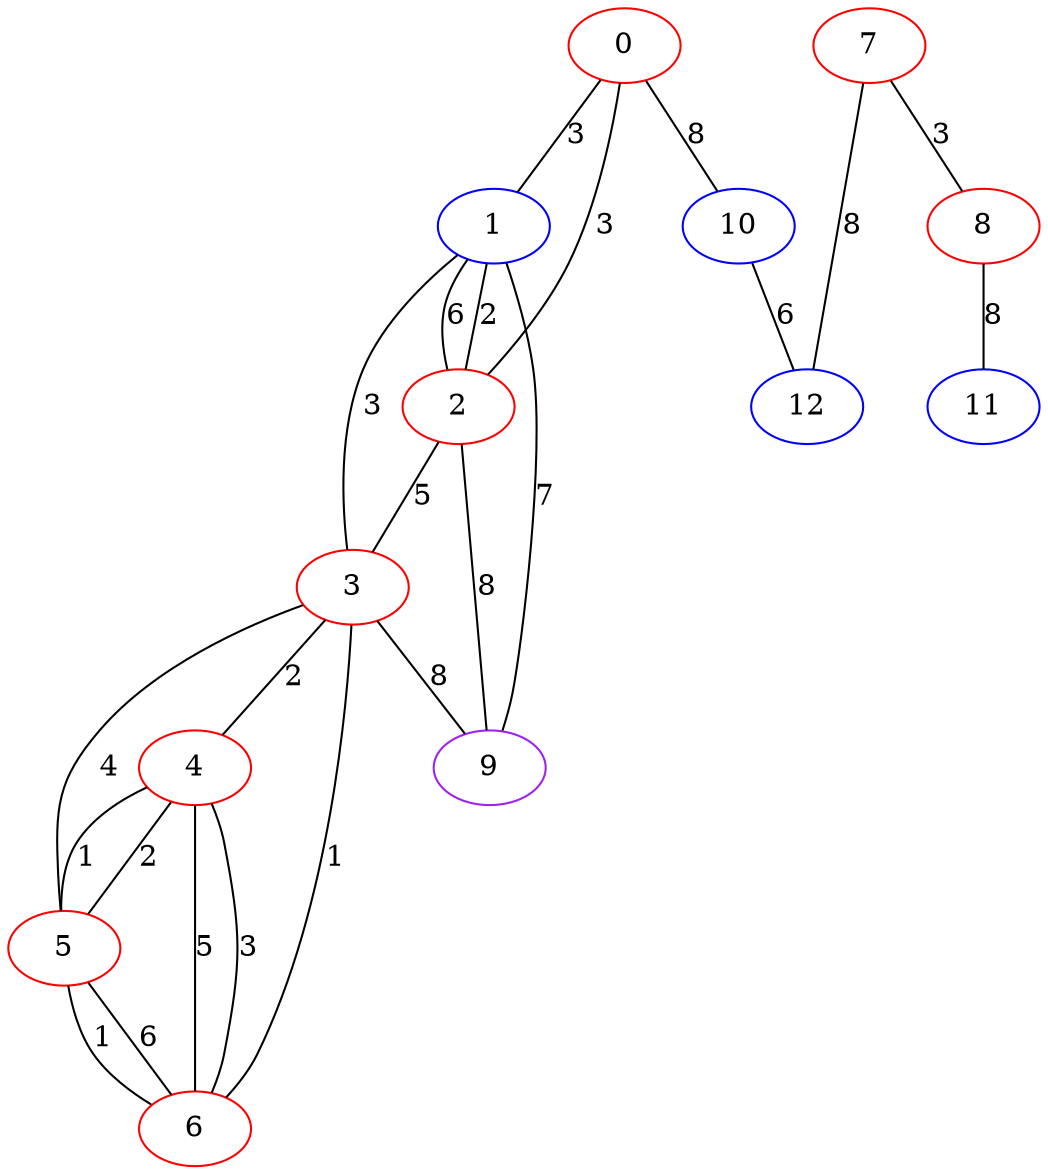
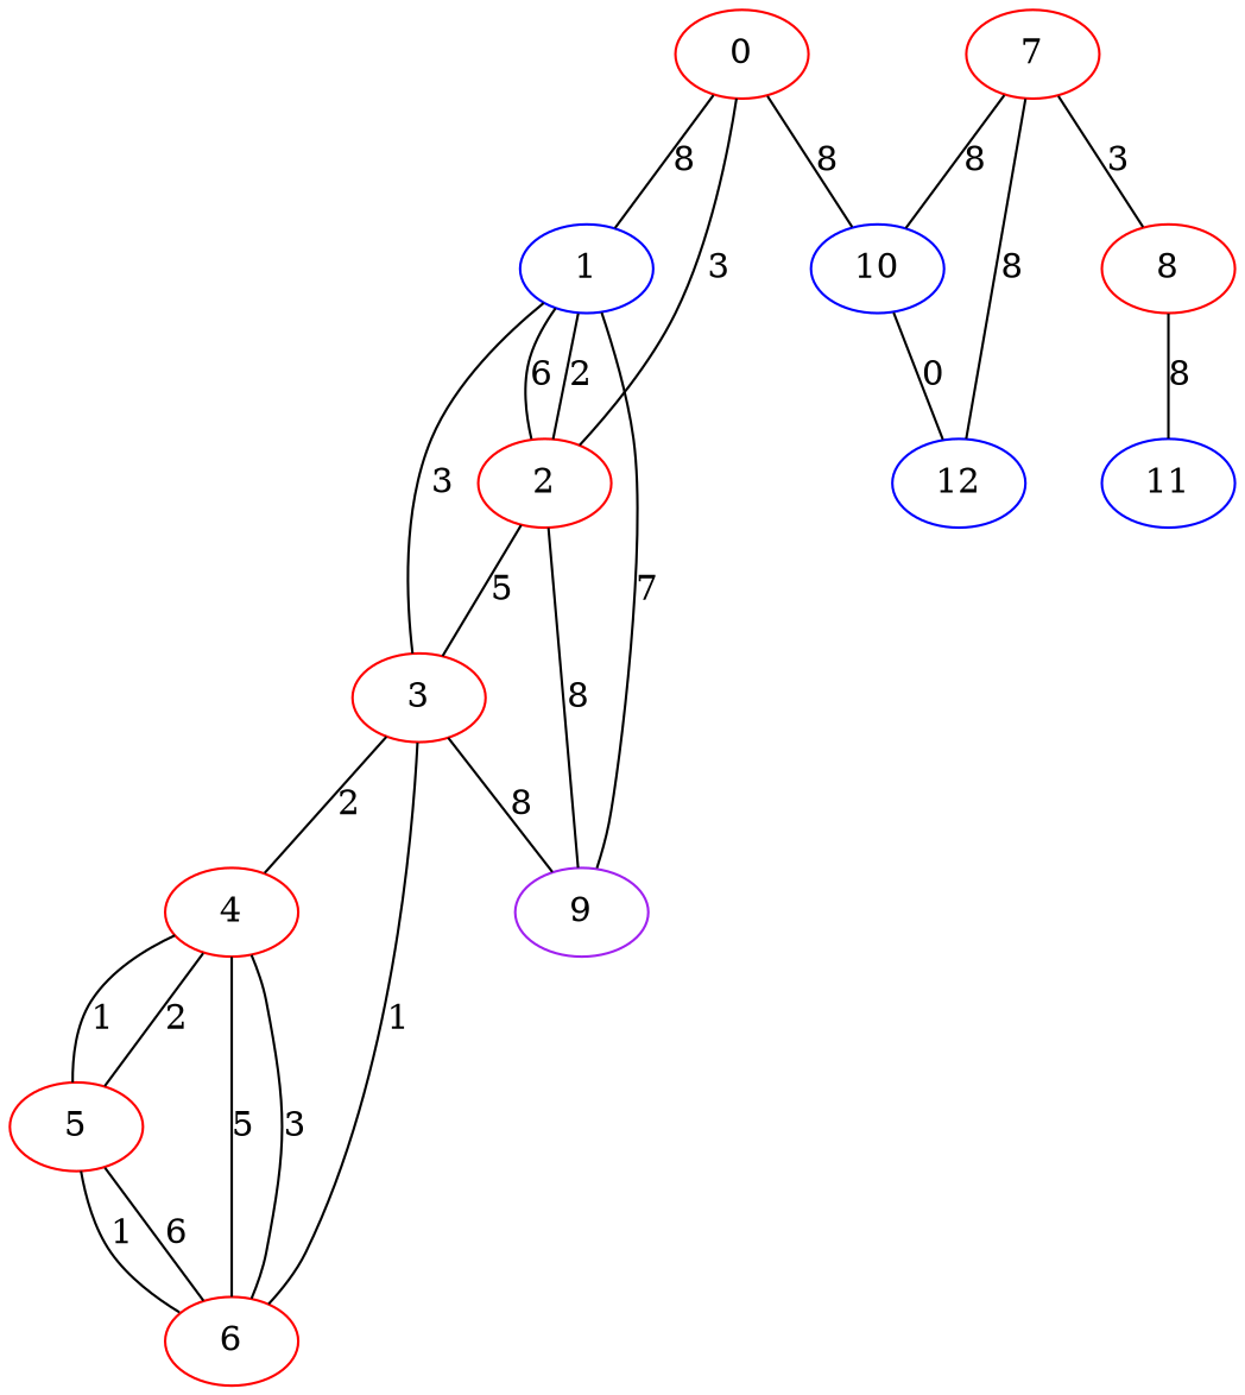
  graph {
    node [color=red weight=1]
    1 [color=blue]
    0
    2
    10 [color=blue weight=3]
    3
    9 [color=purple weight=4]
    12 [color=blue weight=3]
    4
    5
    6
    7
    8
    11 [color=blue weight=3]
    1 -- 2 [label=2]
    1 -- 2 [label=6]
    1 -- 3 [label=3]
    1 -- 9 [label=7]
-   0 -- 1 [label=3]
+   0 -- 1 [label=8]
    0 -- 2 [label=3]
    0 -- 10 [label=8]
    2 -- 3 [label=5]
    2 -- 9 [label=8]
-   10 -- 12 [label=6]
+   10 -- 12 [label=0]
    3 -- 9 [label=8]
    3 -- 4 [label=2]
-   3 -- 5 [label=4]
    3 -- 6 [label=1]
    4 -- 5 [label=1]
    4 -- 5 [label=2]
    4 -- 6 [label=5]
    4 -- 6 [label=3]
    5 -- 6 [label=6]
    5 -- 6 [label=1]
+   7 -- 10 [label=8]
    7 -- 12 [label=8]
    7 -- 8 [label=3]
    8 -- 11 [label=8]
  }
